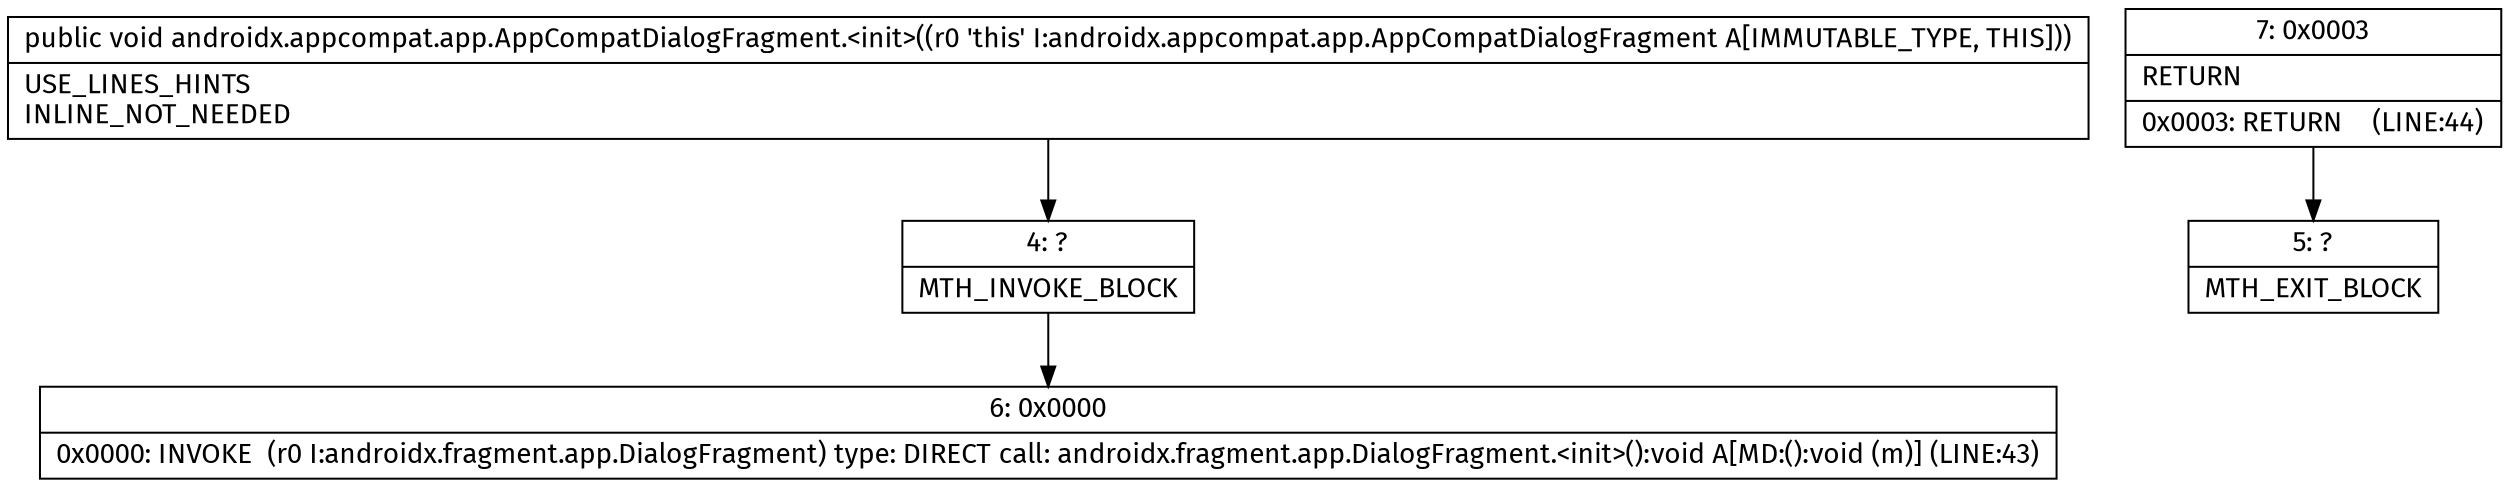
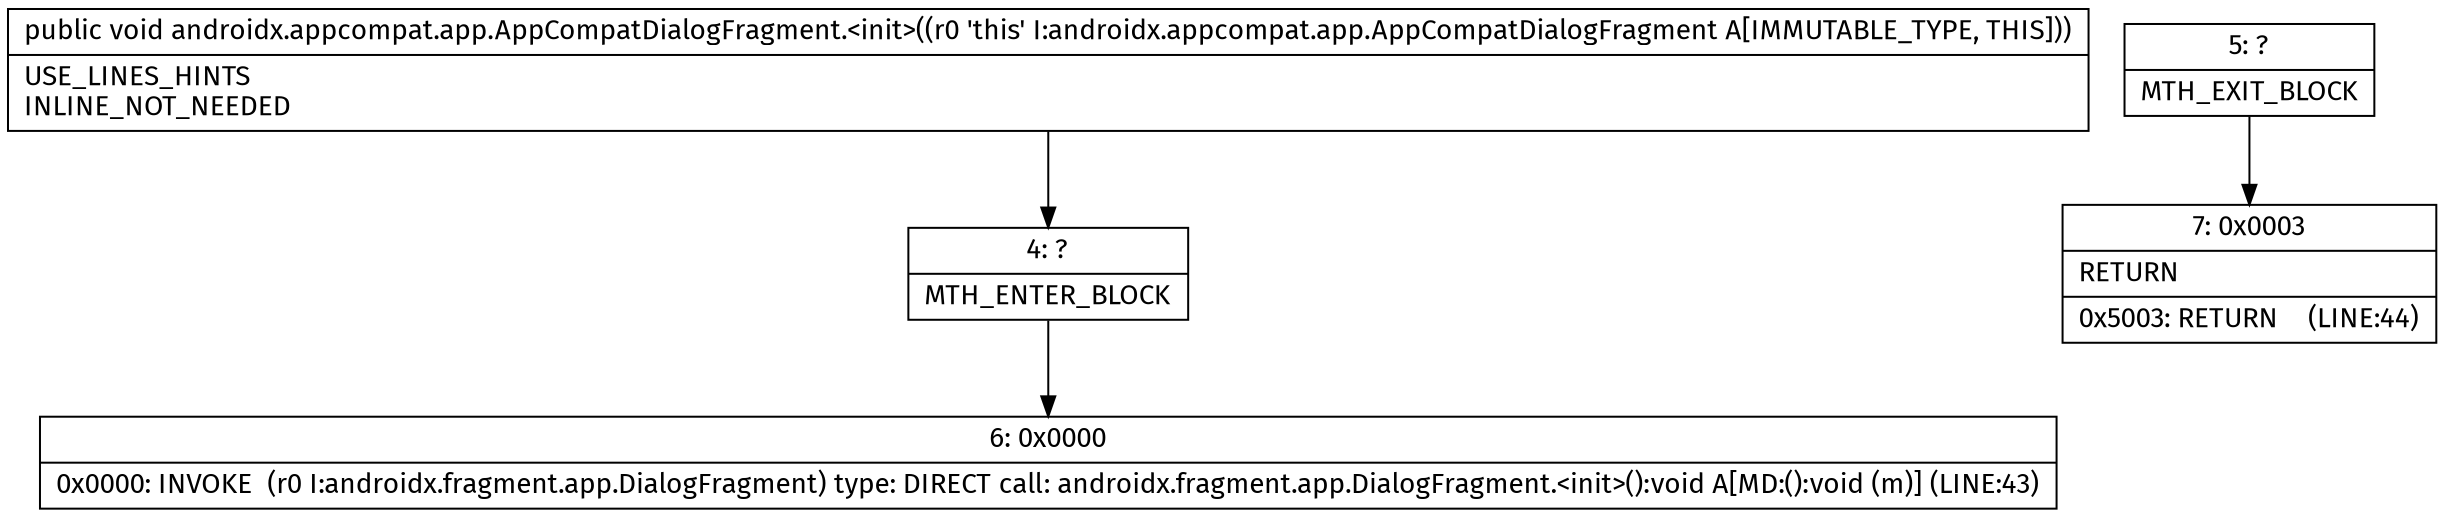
  digraph {
    fontname="Fira Sans"
    node [fontname="Fira Sans" shape=record]
    edge [fontname="Fira Sans"]
-   n1 [label="{4\:\ ?|MTH_INVOKE_BLOCK\l}"]
+   n1 [label="{4\:\ ?|MTH_ENTER_BLOCK\l}"]
    n2 [label="{6\:\ 0x0000|0x0000: INVOKE  (r0 I:androidx.fragment.app.DialogFragment) type: DIRECT call: androidx.fragment.app.DialogFragment.\<init\>():void A[MD:():void (m)] (LINE:43)\l}"]
-   n3 [label="{7\:\ 0x0003|RETURN\l|0x0003: RETURN    (LINE:44)\l}"]
+   n3 [label="{7\:\ 0x0003|RETURN\l|0x5003: RETURN    (LINE:44)\l}"]
    n4 [label="{5\:\ ?|MTH_EXIT_BLOCK\l}"]
    n5 [label="{public void androidx.appcompat.app.AppCompatDialogFragment.\<init\>((r0 'this' I:androidx.appcompat.app.AppCompatDialogFragment A[IMMUTABLE_TYPE, THIS]))  | USE_LINES_HINTS\lINLINE_NOT_NEEDED\l}"]
    n1 -> n2
-   n3 -> n4
+   n4 -> n3
    n5 -> n1
  }
